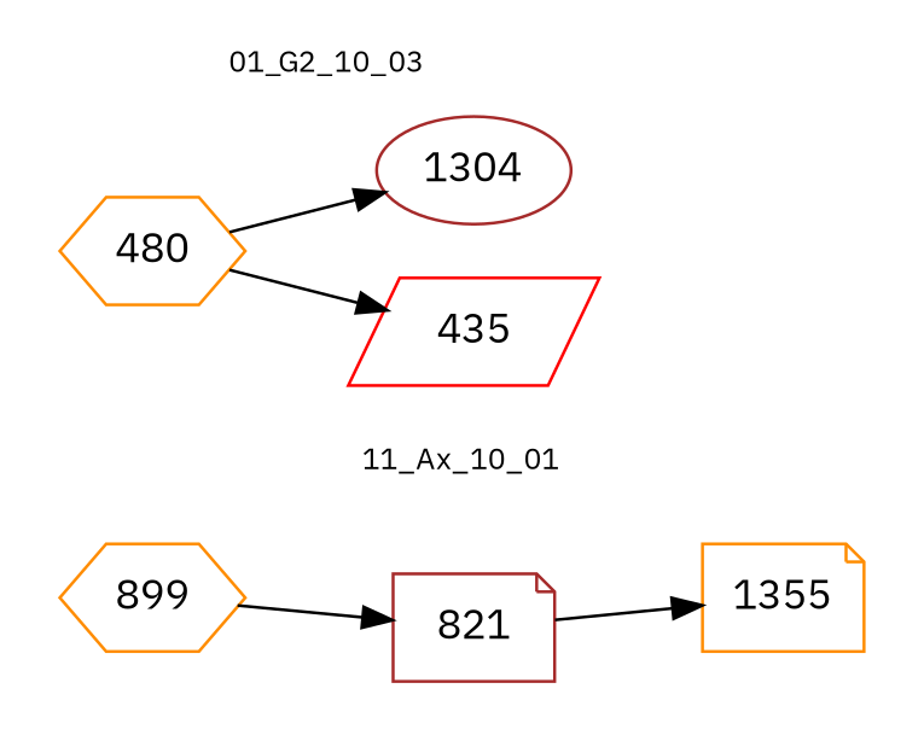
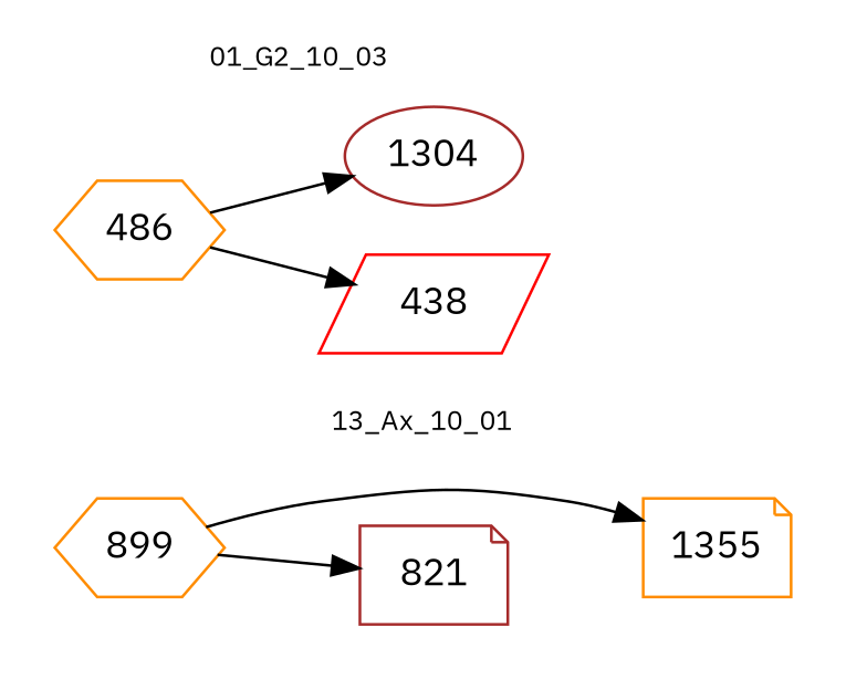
  digraph {
    fontname="IBM Plex Sans"
    rankdir=LR
    node [color=darkorange fontname="IBM Plex Sans" shape=hexagon]
    edge [color=black fontname="IBM Plex Sans"]
    n1 [label=899]
    n2 [color=brown label=821 shape=note]
    n3 [label=1355 shape=note]
-   n4 [label=480]
-   n5 [color=red label=435 shape=parallelogram]
+   n4 [label=486]
+   n5 [color=red label=438 shape=parallelogram]
    n6 [color=brown label=1304 shape=ellipse]
    subgraph cluster_1 {
      color=white
      fontsize=10
-     label="11_Ax_10_01"
+     label="13_Ax_10_01"
      n1
      n2
      n3
    }
    subgraph cluster_2 {
      color=white
      fontsize=10
      label="01_G2_10_03"
      n4
      n5
      n6
    }
    n1 -> n2
-   n2 -> n3
+   n1 -> n3
    n4 -> n5
    n4 -> n6
  }
